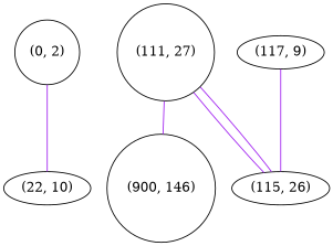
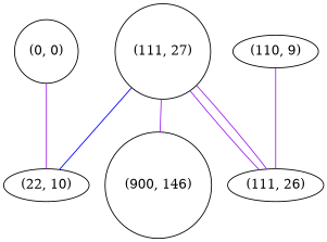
  graph {
    node [shape=circle]
    edge [color=purple weight=1]
    "(111, 27)"
    n2 [label="(900, 146)"]
    "(22, 10)" [shape=ellipse]
-   "(111, 26)" [shape=ellipse label="(115, 26)"]
-   "(0, 0)" [label="(0, 2)"]
-   "(110, 9)" [shape=ellipse label="(117, 9)"]
+   "(111, 26)" [shape=ellipse]
+   "(0, 0)"
+   "(110, 9)" [shape=ellipse]
    "(111, 27)" -- n2
+   "(111, 27)" -- "(22, 10)" [color=blue]
    "(111, 27)" -- "(111, 26)"
    "(111, 27)" -- "(111, 26)"
    "(0, 0)" -- "(22, 10)" [weight=4]
    "(110, 9)" -- "(111, 26)"
  }
